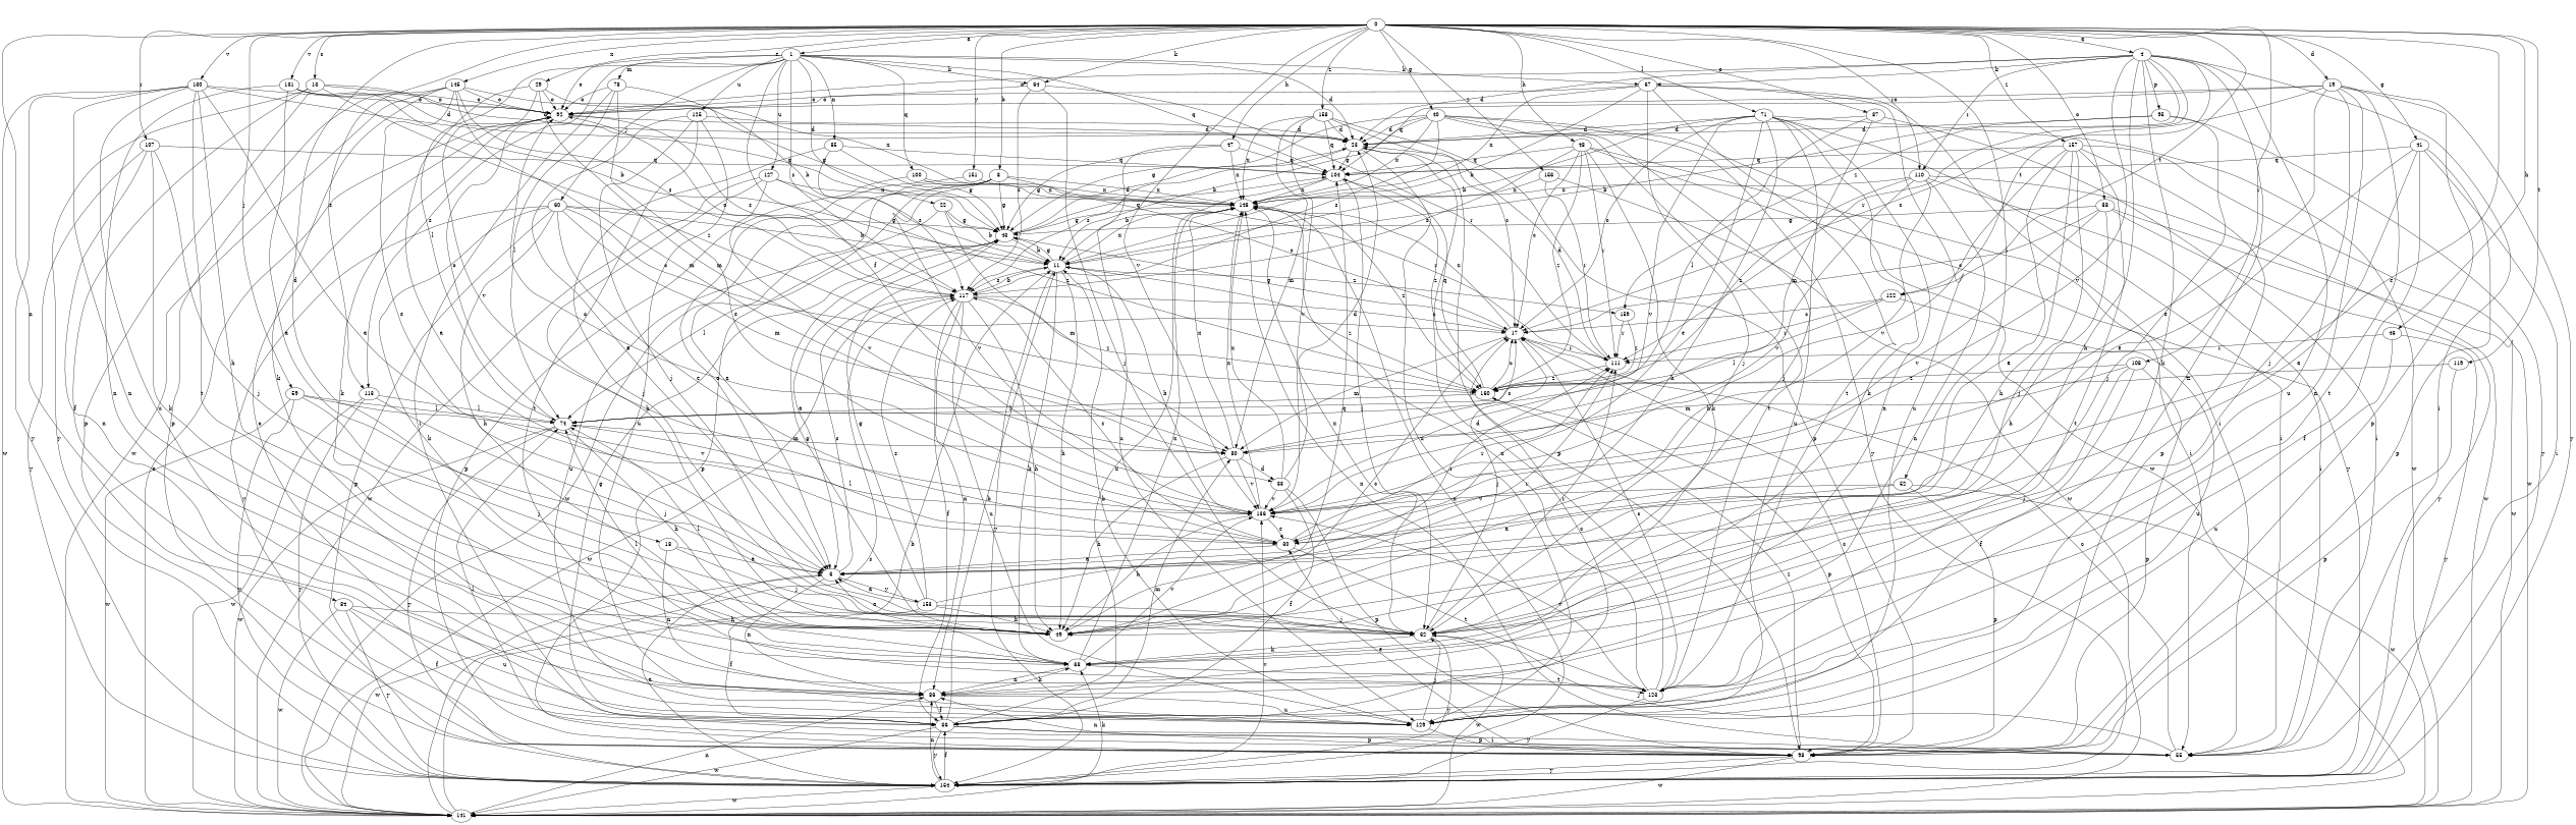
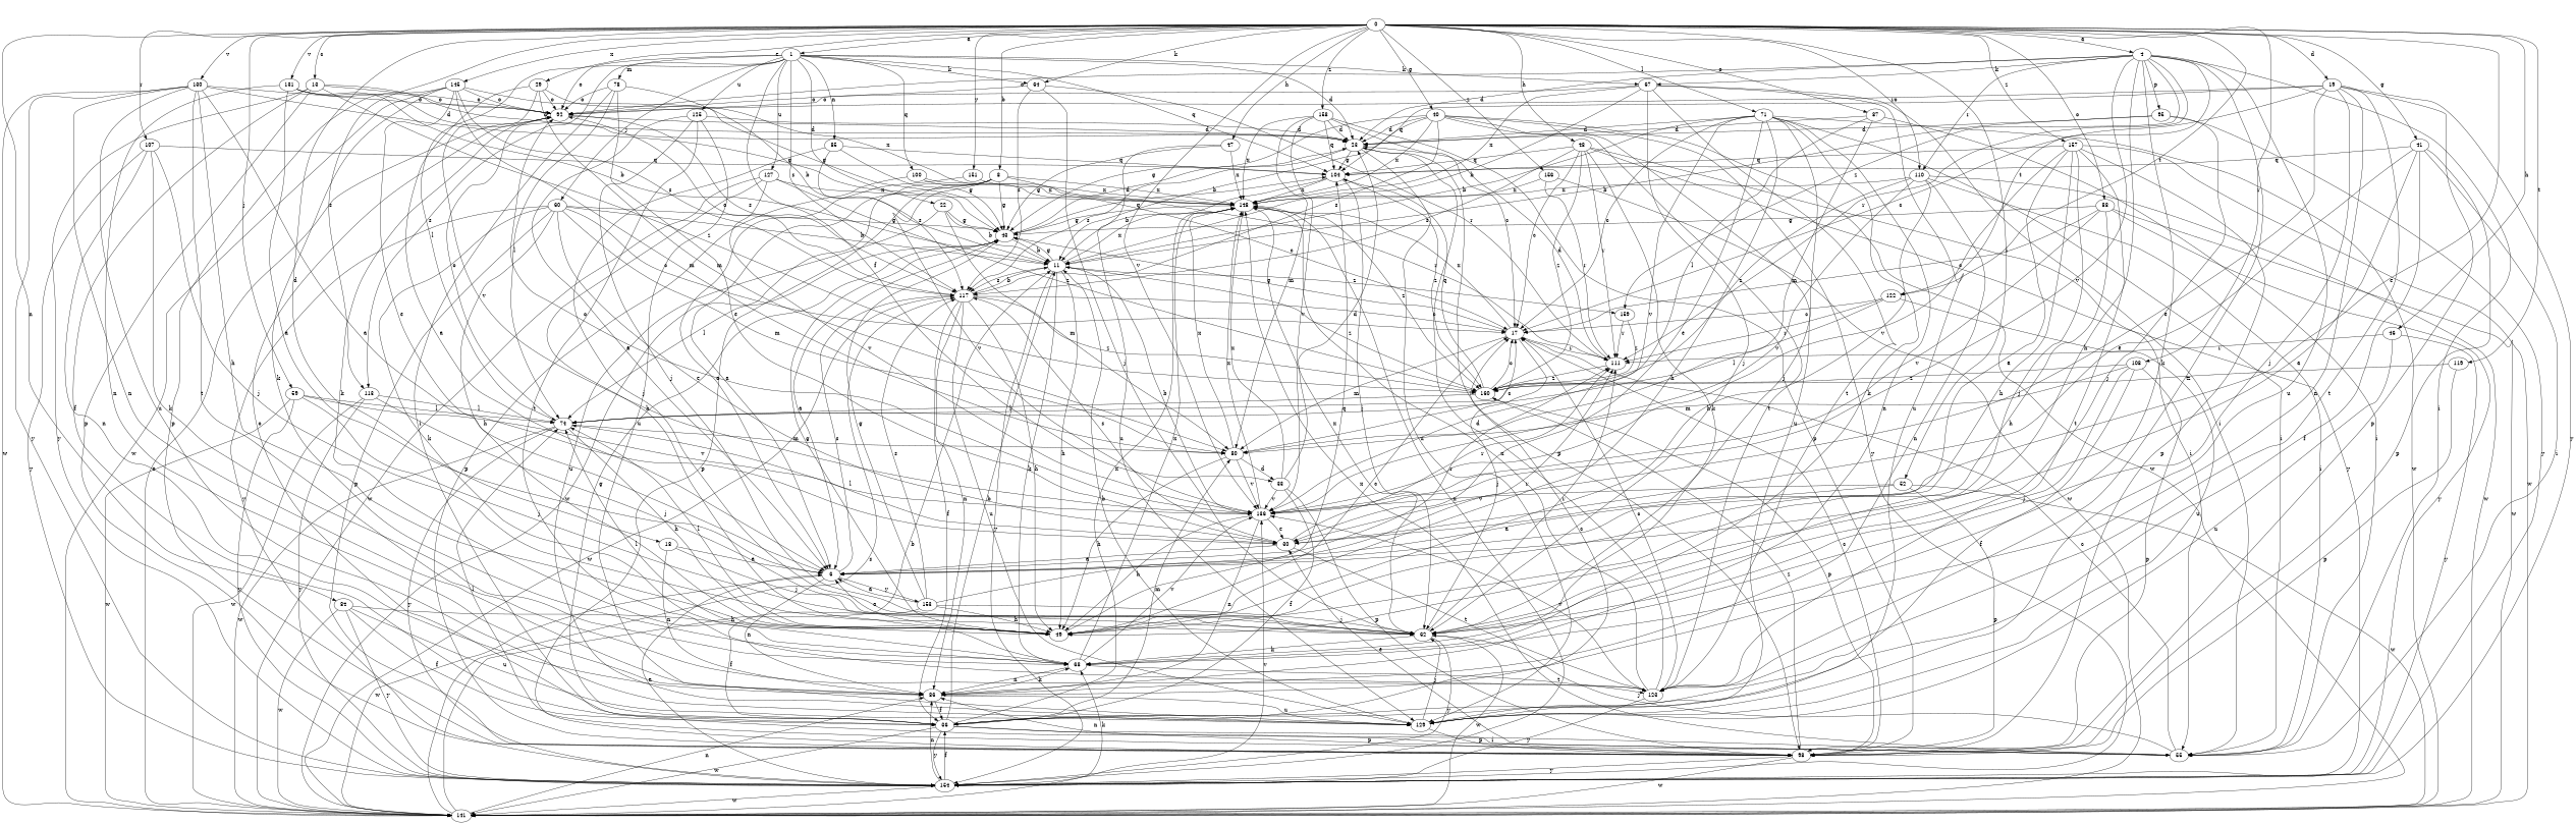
  strict digraph {
    0
    1
    4
    8
    13
    18
    19
    29
    30
    40
    41
    46
    47
    48
    52
    59
    64
    71
    84
    87
    88
    107
    108
    110
    113
    119
    122
    130
    131
    136
    145
    151
    156
    157
    158
    22
    23
    33
    60
    67
    74
    78
    85
    92
    100
    104
    117
    125
    127
    49
    55
    68
    95
    111
    123
    129
    159
    6
    141
    43
    98
    148
    36
    154
    160
    86
    62
    17
    80
    11
    153
    0 -> 1 [label=a]
    0 -> 4 [label=a]
    0 -> 8 [label=b]
    0 -> 13 [label=c]
    0 -> 18 [label=d]
    0 -> 19 [label=d]
    0 -> 29 [label=e]
    0 -> 30 [label=e]
    0 -> 40 [label=g]
    0 -> 41 [label=g]
    0 -> 46 [label=h]
    0 -> 47 [label=h]
    0 -> 48 [label=h]
    0 -> 52 [label=i]
    0 -> 59 [label=j]
    0 -> 64 [label=k]
    0 -> 71 [label=l]
    0 -> 84 [label=n]
    0 -> 87 [label=o]
    0 -> 88 [label=o]
    0 -> 107 [label=r]
    0 -> 108 [label=r]
    0 -> 110 [label=r]
    0 -> 113 [label=s]
    0 -> 119 [label=t]
    0 -> 122 [label=t]
    0 -> 130 [label=v]
    0 -> 131 [label=v]
    0 -> 136 [label=v]
    0 -> 145 [label=x]
    0 -> 151 [label=y]
    0 -> 156 [label=z]
    0 -> 157 [label=z]
    0 -> 158 [label=z]
    1 -> 64 [label=k]
    1 -> 113 [label=s]
    1 -> 22 [label=d]
    1 -> 23 [label=d]
    1 -> 33 [label=f]
    1 -> 60 [label=j]
    1 -> 67 [label=k]
    1 -> 74 [label=l]
    1 -> 78 [label=m]
    1 -> 85 [label=n]
    1 -> 92 [label=o]
    1 -> 100 [label=q]
    1 -> 104 [label=q]
    1 -> 117 [label=s]
    1 -> 125 [label=u]
    1 -> 127 [label=u]
    4 -> 110 [label=r]
    4 -> 122 [label=t]
    4 -> 136 [label=v]
    4 -> 23 [label=d]
    4 -> 67 [label=k]
    4 -> 92 [label=o]
    4 -> 49 [label=h]
    4 -> 55 [label=i]
    4 -> 68 [label=k]
    4 -> 95 [label=p]
    4 -> 111 [label=r]
    4 -> 123 [label=t]
    4 -> 129 [label=u]
    4 -> 159 [label=z]
    8 -> 136 [label=v]
    8 -> 111 [label=r]
    8 -> 6 [label=a]
    8 -> 141 [label=w]
    8 -> 43 [label=g]
    8 -> 98 [label=p]
    8 -> 148 [label=x]
    13 -> 23 [label=d]
    13 -> 92 [label=o]
    13 -> 98 [label=p]
    13 -> 36 [label=f]
    13 -> 154 [label=y]
    13 -> 160 [label=z]
    18 -> 6 [label=a]
    18 -> 86 [label=n]
    18 -> 62 [label=j]
    19 -> 30 [label=e]
    19 -> 92 [label=o]
    19 -> 104 [label=q]
    19 -> 123 [label=t]
    19 -> 98 [label=p]
    19 -> 154 [label=y]
    19 -> 86 [label=n]
    19 -> 62 [label=j]
    19 -> 17 [label=c]
    29 -> 136 [label=v]
    29 -> 92 [label=o]
    29 -> 6 [label=a]
    29 -> 148 [label=x]
    29 -> 80 [label=m]
    30 -> 74 [label=l]
    30 -> 117 [label=s]
    30 -> 111 [label=r]
    30 -> 123 [label=t]
    30 -> 6 [label=a]
    40 -> 23 [label=d]
    40 -> 117 [label=s]
    40 -> 123 [label=t]
    40 -> 129 [label=u]
    40 -> 141 [label=w]
    40 -> 43 [label=g]
    40 -> 148 [label=x]
    40 -> 154 [label=y]
    40 -> 11 [label=b]
    41 -> 30 [label=e]
    41 -> 104 [label=q]
    41 -> 55 [label=i]
    41 -> 6 [label=a]
    41 -> 98 [label=p]
    41 -> 36 [label=f]
    46 -> 111 [label=r]
    46 -> 129 [label=u]
    46 -> 154 [label=y]
-   47 -> 104 [label=q]
    47 -> 129 [label=u]
    47 -> 43 [label=g]
    47 -> 148 [label=x]
    48 -> 104 [label=q]
    48 -> 117 [label=s]
    48 -> 55 [label=i]
    48 -> 68 [label=k]
    48 -> 111 [label=r]
    48 -> 154 [label=y]
    48 -> 160 [label=z]
    48 -> 17 [label=c]
    52 -> 136 [label=v]
    52 -> 6 [label=a]
    52 -> 141 [label=w]
    52 -> 98 [label=p]
    59 -> 136 [label=v]
    59 -> 74 [label=l]
    59 -> 141 [label=w]
    59 -> 154 [label=y]
    59 -> 62 [label=j]
    64 -> 92 [label=o]
    64 -> 117 [label=s]
    64 -> 111 [label=r]
    64 -> 62 [label=j]
    71 -> 30 [label=e]
    71 -> 136 [label=v]
    71 -> 23 [label=d]
    71 -> 49 [label=h]
    71 -> 55 [label=i]
    71 -> 68 [label=k]
    71 -> 141 [label=w]
    71 -> 86 [label=n]
    71 -> 62 [label=j]
    71 -> 17 [label=c]
    71 -> 11 [label=b]
    84 -> 49 [label=h]
    84 -> 129 [label=u]
    84 -> 141 [label=w]
    84 -> 36 [label=f]
    84 -> 154 [label=y]
    87 -> 23 [label=d]
    87 -> 74 [label=l]
    87 -> 55 [label=i]
    87 -> 80 [label=m]
    88 -> 136 [label=v]
    88 -> 49 [label=h]
    88 -> 141 [label=w]
    88 -> 43 [label=g]
    88 -> 154 [label=y]
    88 -> 17 [label=c]
    107 -> 104 [label=q]
    107 -> 68 [label=k]
    107 -> 154 [label=y]
    107 -> 86 [label=n]
    107 -> 62 [label=j]
    108 -> 98 [label=p]
    108 -> 36 [label=f]
    108 -> 160 [label=z]
    108 -> 62 [label=j]
    108 -> 80 [label=m]
    110 -> 136 [label=v]
    110 -> 49 [label=h]
    110 -> 55 [label=i]
    110 -> 141 [label=w]
    110 -> 148 [label=x]
    110 -> 160 [label=z]
    110 -> 86 [label=n]
    113 -> 74 [label=l]
    113 -> 141 [label=w]
    113 -> 154 [label=y]
    113 -> 62 [label=j]
    119 -> 98 [label=p]
    119 -> 160 [label=z]
    122 -> 74 [label=l]
    122 -> 111 [label=r]
    122 -> 129 [label=u]
    122 -> 17 [label=c]
    130 -> 92 [label=o]
    130 -> 49 [label=h]
    130 -> 123 [label=t]
    130 -> 129 [label=u]
    130 -> 6 [label=a]
    130 -> 141 [label=w]
    130 -> 43 [label=g]
    130 -> 154 [label=y]
    130 -> 86 [label=n]
    131 -> 23 [label=d]
    131 -> 92 [label=o]
    131 -> 6 [label=a]
    131 -> 86 [label=n]
    131 -> 11 [label=b]
    136 -> 30 [label=e]
    136 -> 92 [label=o]
    136 -> 49 [label=h]
    136 -> 148 [label=x]
+   136 -> 86 [label=n]
    136 -> 11 [label=b]
    145 -> 30 [label=e]
    145 -> 92 [label=o]
    145 -> 117 [label=s]
    145 -> 68 [label=k]
    145 -> 141 [label=w]
    145 -> 43 [label=g]
    145 -> 98 [label=p]
    145 -> 80 [label=m]
    151 -> 6 [label=a]
    151 -> 148 [label=x]
    156 -> 111 [label=r]
    156 -> 141 [label=w]
    156 -> 148 [label=x]
    157 -> 136 [label=v]
    157 -> 104 [label=q]
    157 -> 49 [label=h]
    157 -> 123 [label=t]
    157 -> 6 [label=a]
    157 -> 141 [label=w]
    157 -> 98 [label=p]
    157 -> 62 [label=j]
    158 -> 136 [label=v]
    158 -> 23 [label=d]
    158 -> 104 [label=q]
    158 -> 98 [label=p]
    158 -> 148 [label=x]
    158 -> 17 [label=c]
    158 -> 80 [label=m]
    22 -> 129 [label=u]
    22 -> 43 [label=g]
    22 -> 80 [label=m]
    22 -> 11 [label=b]
    23 -> 104 [label=g]
    23 -> 117 [label=s]
    23 -> 129 [label=u]
    23 -> 98 [label=p]
    33 -> 136 [label=v]
    33 -> 23 [label=d]
    33 -> 98 [label=p]
    33 -> 148 [label=x]
    33 -> 36 [label=f]
    60 -> 30 [label=e]
    60 -> 49 [label=h]
    60 -> 68 [label=k]
    60 -> 43 [label=g]
    60 -> 98 [label=p]
    60 -> 154 [label=y]
    60 -> 17 [label=c]
    60 -> 80 [label=m]
    60 -> 11 [label=b]
    67 -> 92 [label=o]
    67 -> 55 [label=i]
    67 -> 123 [label=t]
    67 -> 129 [label=u]
    67 -> 148 [label=x]
    67 -> 62 [label=j]
    67 -> 11 [label=b]
    74 -> 92 [label=o]
    74 -> 49 [label=h]
    74 -> 141 [label=w]
    74 -> 154 [label=y]
    74 -> 80 [label=m]
    78 -> 30 [label=e]
    78 -> 74 [label=l]
    78 -> 92 [label=o]
    78 -> 55 [label=i]
    78 -> 11 [label=b]
    85 -> 104 [label=q]
    85 -> 117 [label=s]
    85 -> 43 [label=g]
    85 -> 62 [label=j]
    92 -> 23 [label=d]
    92 -> 117 [label=s]
    92 -> 68 [label=k]
    100 -> 98 [label=p]
    100 -> 148 [label=x]
    100 -> 17 [label=c]
    104 -> 148 [label=x]
    104 -> 160 [label=z]
    104 -> 62 [label=j]
    104 -> 11 [label=b]
    117 -> 92 [label=o]
    117 -> 49 [label=h]
    117 -> 129 [label=u]
    117 -> 141 [label=w]
    117 -> 36 [label=f]
    117 -> 160 [label=z]
    117 -> 86 [label=n]
    117 -> 17 [label=c]
    117 -> 11 [label=b]
    125 -> 23 [label=d]
    125 -> 123 [label=t]
    125 -> 129 [label=u]
    125 -> 6 [label=a]
    125 -> 62 [label=j]
    127 -> 136 [label=v]
    127 -> 49 [label=h]
    127 -> 141 [label=w]
    127 -> 148 [label=x]
    127 -> 160 [label=z]
    49 -> 74 [label=l]
    49 -> 104 [label=q]
    49 -> 6 [label=a]
    49 -> 43 [label=g]
    49 -> 17 [label=c]
    55 -> 74 [label=l]
    55 -> 148 [label=x]
    55 -> 86 [label=n]
    55 -> 62 [label=j]
    55 -> 17 [label=c]
    68 -> 136 [label=v]
    68 -> 74 [label=l]
    68 -> 123 [label=t]
    68 -> 148 [label=x]
    68 -> 86 [label=n]
    95 -> 23 [label=d]
    95 -> 154 [label=y]
    95 -> 62 [label=j]
    95 -> 11 [label=b]
    111 -> 23 [label=d]
    111 -> 160 [label=z]
    123 -> 136 [label=v]
    123 -> 23 [label=d]
    123 -> 148 [label=x]
    123 -> 154 [label=y]
    123 -> 17 [label=c]
    129 -> 98 [label=p]
    129 -> 62 [label=j]
    129 -> 11 [label=b]
    159 -> 111 [label=r]
    159 -> 160 [label=z]
    6 -> 117 [label=s]
    6 -> 111 [label=r]
    6 -> 141 [label=w]
    6 -> 86 [label=n]
    6 -> 153 [label=y]
    141 -> 136 [label=v]
    141 -> 92 [label=o]
    141 -> 117 [label=s]
    141 -> 86 [label=n]
    141 -> 11 [label=b]
    43 -> 23 [label=d]
    43 -> 74 [label=l]
    43 -> 104 [label=q]
    43 -> 6 [label=a]
    43 -> 11 [label=b]
    98 -> 30 [label=e]
    98 -> 141 [label=w]
    98 -> 154 [label=y]
    98 -> 160 [label=z]
    98 -> 17 [label=c]
    148 -> 43 [label=g]
    148 -> 160 [label=z]
    36 -> 92 [label=o]
    36 -> 55 [label=i]
    36 -> 141 [label=w]
    36 -> 43 [label=g]
    36 -> 98 [label=p]
    36 -> 148 [label=x]
    36 -> 154 [label=y]
    36 -> 17 [label=c]
    36 -> 80 [label=m]
    36 -> 11 [label=b]
    154 -> 68 [label=k]
    154 -> 6 [label=a]
    154 -> 141 [label=w]
    154 -> 148 [label=x]
    154 -> 36 [label=f]
    154 -> 86 [label=n]
    160 -> 74 [label=l]
    160 -> 104 [label=q]
    160 -> 98 [label=p]
    160 -> 17 [label=c]
    86 -> 68 [label=k]
    86 -> 129 [label=u]
    86 -> 36 [label=f]
    62 -> 68 [label=k]
    62 -> 111 [label=r]
    62 -> 141 [label=w]
    62 -> 148 [label=x]
    62 -> 154 [label=y]
    17 -> 111 [label=r]
    17 -> 43 [label=g]
    17 -> 148 [label=x]
    17 -> 62 [label=j]
    17 -> 80 [label=m]
    80 -> 136 [label=v]
    80 -> 33 [label=d]
    80 -> 49 [label=h]
    80 -> 148 [label=x]
    80 -> 17 [label=c]
    11 -> 117 [label=s]
    11 -> 49 [label=h]
    11 -> 68 [label=k]
    11 -> 159 [label=z]
    11 -> 43 [label=g]
    11 -> 148 [label=x]
    11 -> 154 [label=y]
    11 -> 160 [label=z]
    153 -> 117 [label=s]
    153 -> 49 [label=h]
    153 -> 111 [label=r]
    153 -> 6 [label=a]
    153 -> 43 [label=g]
    153 -> 36 [label=f]
    153 -> 62 [label=j]
  }
